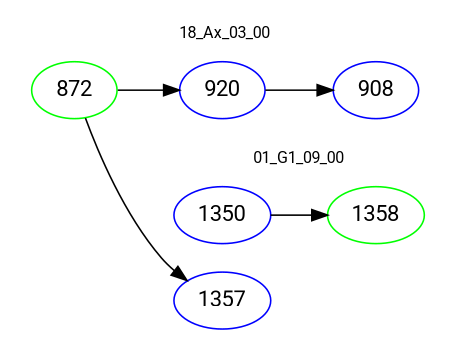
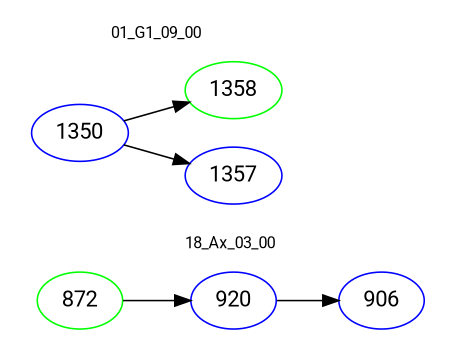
  digraph {
    fontname=Roboto
    rankdir=LR
    node [color=blue fontname=Roboto]
    edge [color=black fontname=Roboto]
    n1 [label=920]
    n2 [color=green label=872]
-   n3 [label=908]
+   n3 [label=906]
    n4 [label=1350]
    n5 [label=1357]
    n6 [color=green label=1358]
    subgraph cluster_1 {
      color=white
      fontsize=10
      label="18_Ax_03_00"
      n1
      n2
      n3
    }
    subgraph cluster_2 {
      color=white
      fontsize=10
      label="01_G1_09_00"
      n4
      n5
      n6
    }
    n1 -> n3
    n2 -> n1
-   n2 -> n5
+   n4 -> n5
    n4 -> n6
  }
